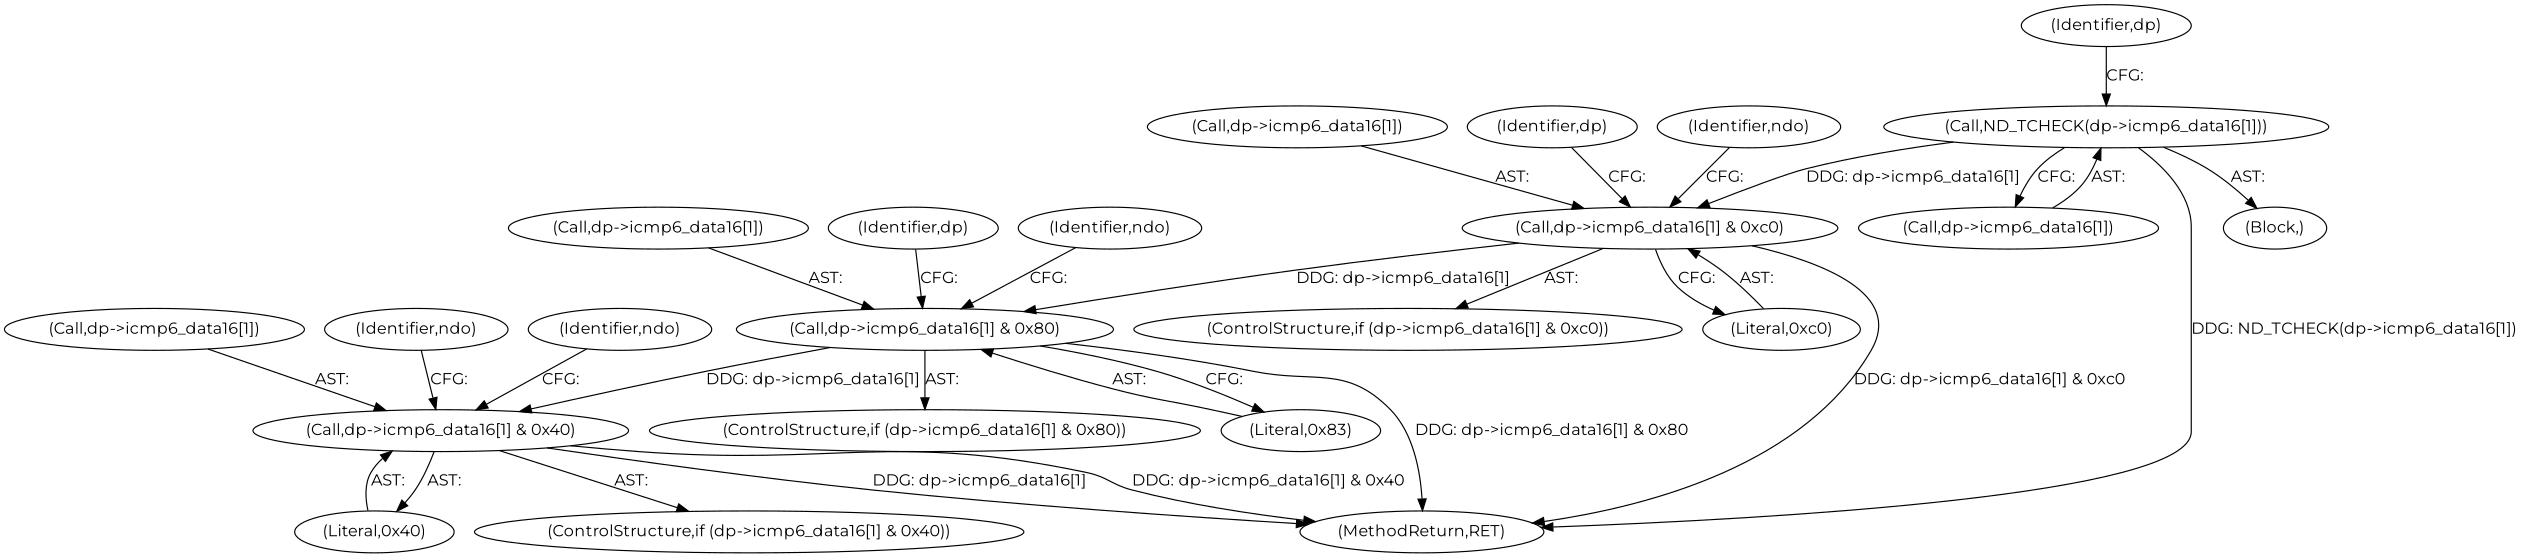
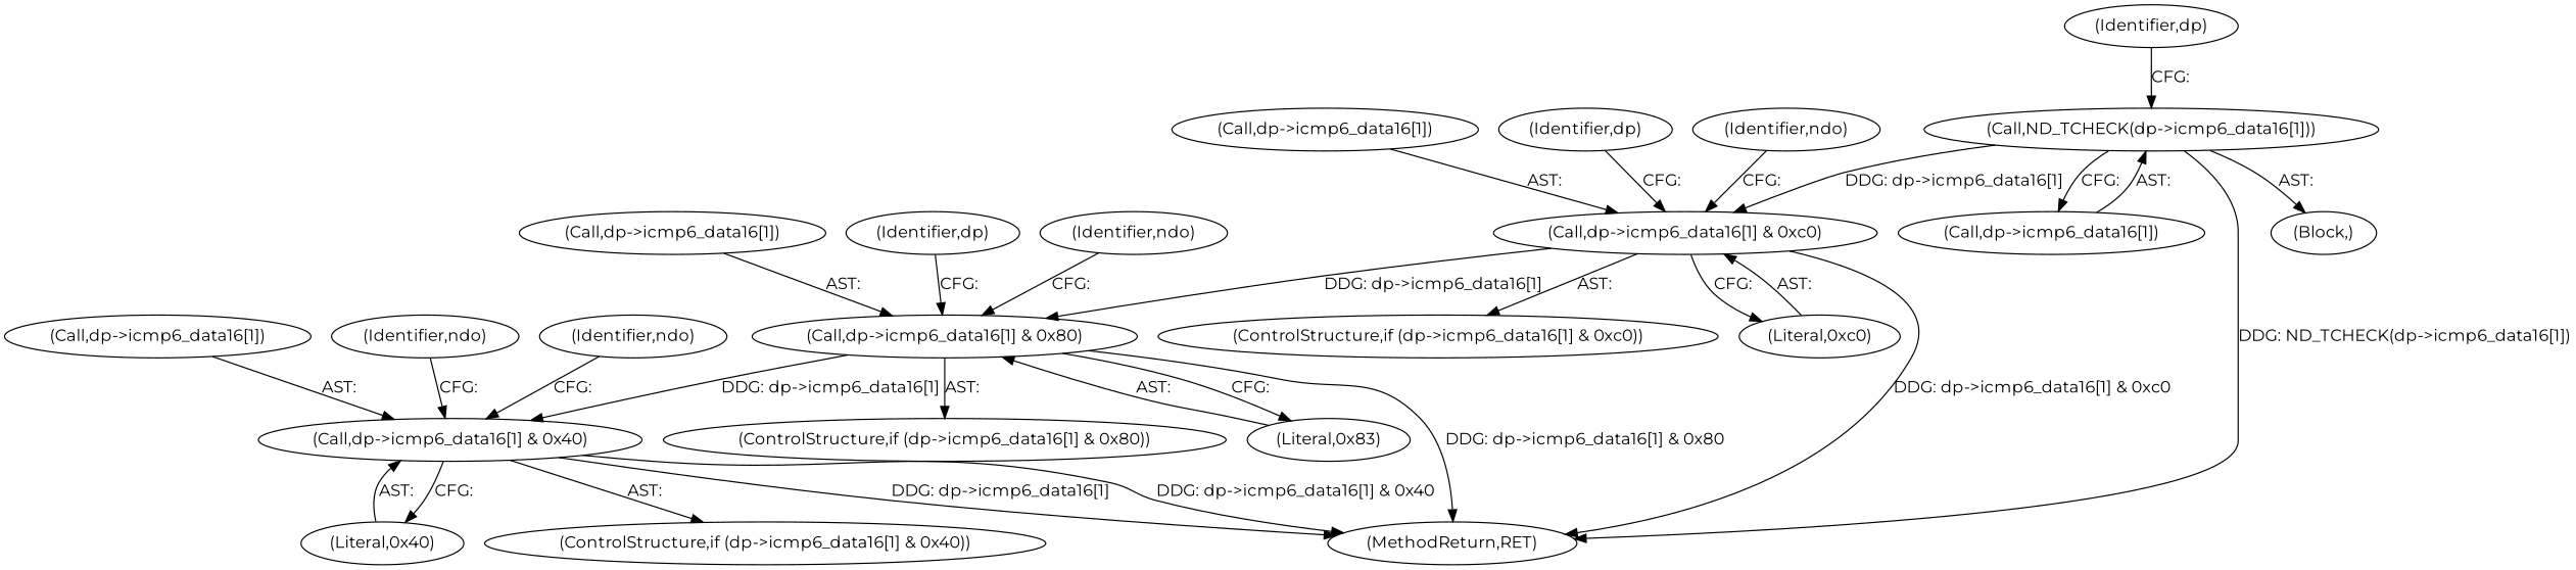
  digraph {
    fontname=Montserrat
    node [fontname=Montserrat]
    edge [fontname=Montserrat]
    n1 [label="(Call,dp->icmp6_data16[1] & 0xc0)"]
    n2 [label="(Call,dp->icmp6_data16[1] & 0x80)"]
    n3 [label="(Literal,0xc0)"]
    n4 [label="(MethodReturn,RET)"]
    n5 [label="(ControlStructure,if (dp->icmp6_data16[1] & 0xc0))"]
    n6 [label="(Call,dp->icmp6_data16[1] & 0x40)"]
    n7 [label="(ControlStructure,if (dp->icmp6_data16[1] & 0x80))"]
    n8 [label="(Literal,0x83)"]
    n9 [label="(Call,ND_TCHECK(dp->icmp6_data16[1]))"]
    n10 [label="(Block,)"]
    n11 [label="(Call,dp->icmp6_data16[1])"]
    n12 [label="(Literal,0x40)"]
    n13 [label="(ControlStructure,if (dp->icmp6_data16[1] & 0x40))"]
    n14 [label="(Identifier,ndo)"]
    n15 [label="(Call,dp->icmp6_data16[1])"]
    n16 [label="(Identifier,ndo)"]
    n17 [label="(Identifier,dp)"]
    n18 [label="(Call,dp->icmp6_data16[1])"]
    n19 [label="(Call,dp->icmp6_data16[1])"]
    n20 [label="(Identifier,dp)"]
    n21 [label="(Identifier,ndo)"]
    n22 [label="(Identifier,dp)"]
    n23 [label="(Identifier,ndo)"]
    n1 -> n2 [label="DDG: dp->icmp6_data16[1]"]
    n1 -> n3 [label="CFG: "]
    n1 -> n4 [label="DDG: dp->icmp6_data16[1] & 0xc0"]
    n1 -> n5 [label="AST: "]
    n2 -> n4 [label="DDG: dp->icmp6_data16[1] & 0x80"]
    n2 -> n6 [label="DDG: dp->icmp6_data16[1]"]
    n2 -> n7 [label="AST: "]
    n2 -> n8 [label="CFG: "]
    n3 -> n1 [label="AST: "]
    n6 -> n4 [label="DDG: dp->icmp6_data16[1]"]
    n6 -> n4 [label="DDG: dp->icmp6_data16[1] & 0x40"]
-   n6 -> n12 [label="AST: "]
+   n6 -> n12 [label="CFG: "]
    n6 -> n13 [label="AST: "]
    n8 -> n2 [label="AST: "]
    n9 -> n1 [label="DDG: dp->icmp6_data16[1]"]
    n9 -> n4 [label="DDG: ND_TCHECK(dp->icmp6_data16[1])"]
    n9 -> n10 [label="AST: "]
    n9 -> n11 [label="CFG: "]
    n11 -> n9 [label="AST: "]
    n12 -> n6 [label="AST: "]
    n14 -> n6 [label="CFG: "]
    n15 -> n6 [label="AST: "]
    n16 -> n2 [label="CFG: "]
    n17 -> n9 [label="CFG: "]
    n18 -> n1 [label="AST: "]
    n19 -> n2 [label="AST: "]
    n20 -> n2 [label="CFG: "]
    n21 -> n6 [label="CFG: "]
    n22 -> n1 [label="CFG: "]
    n23 -> n1 [label="CFG: "]
  }
